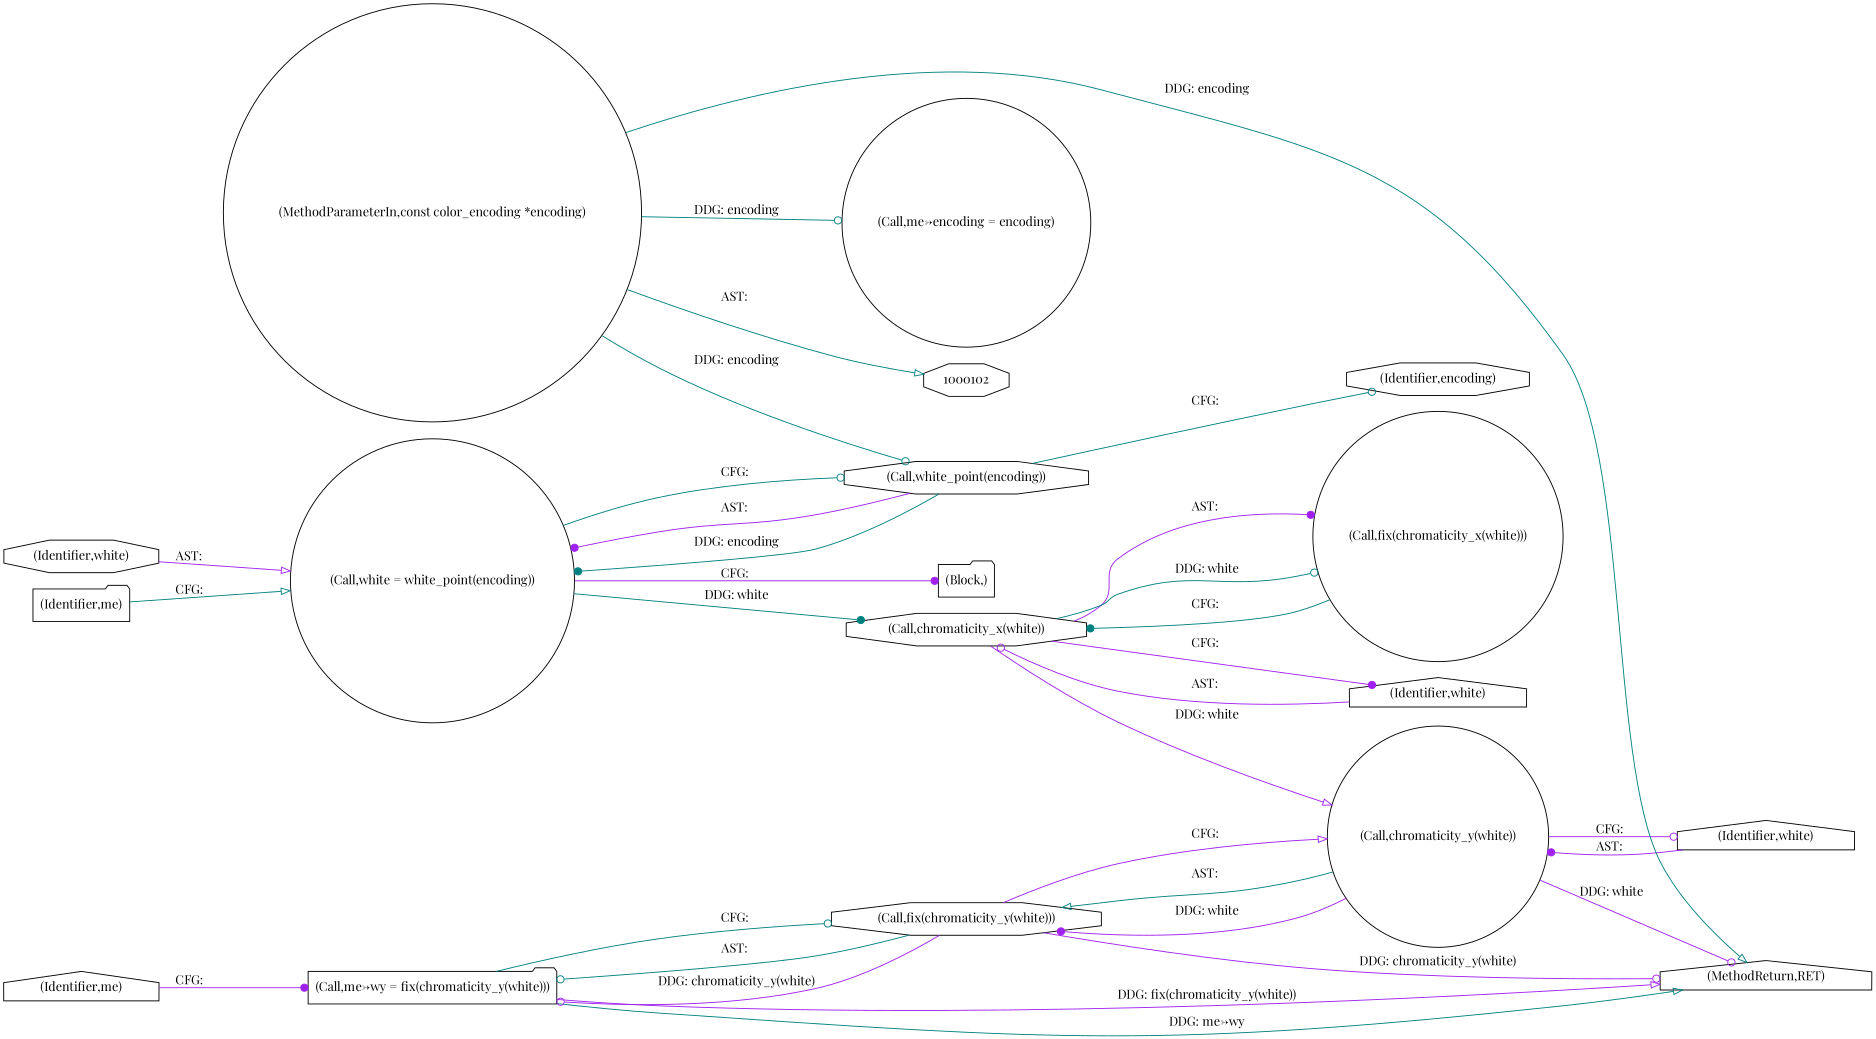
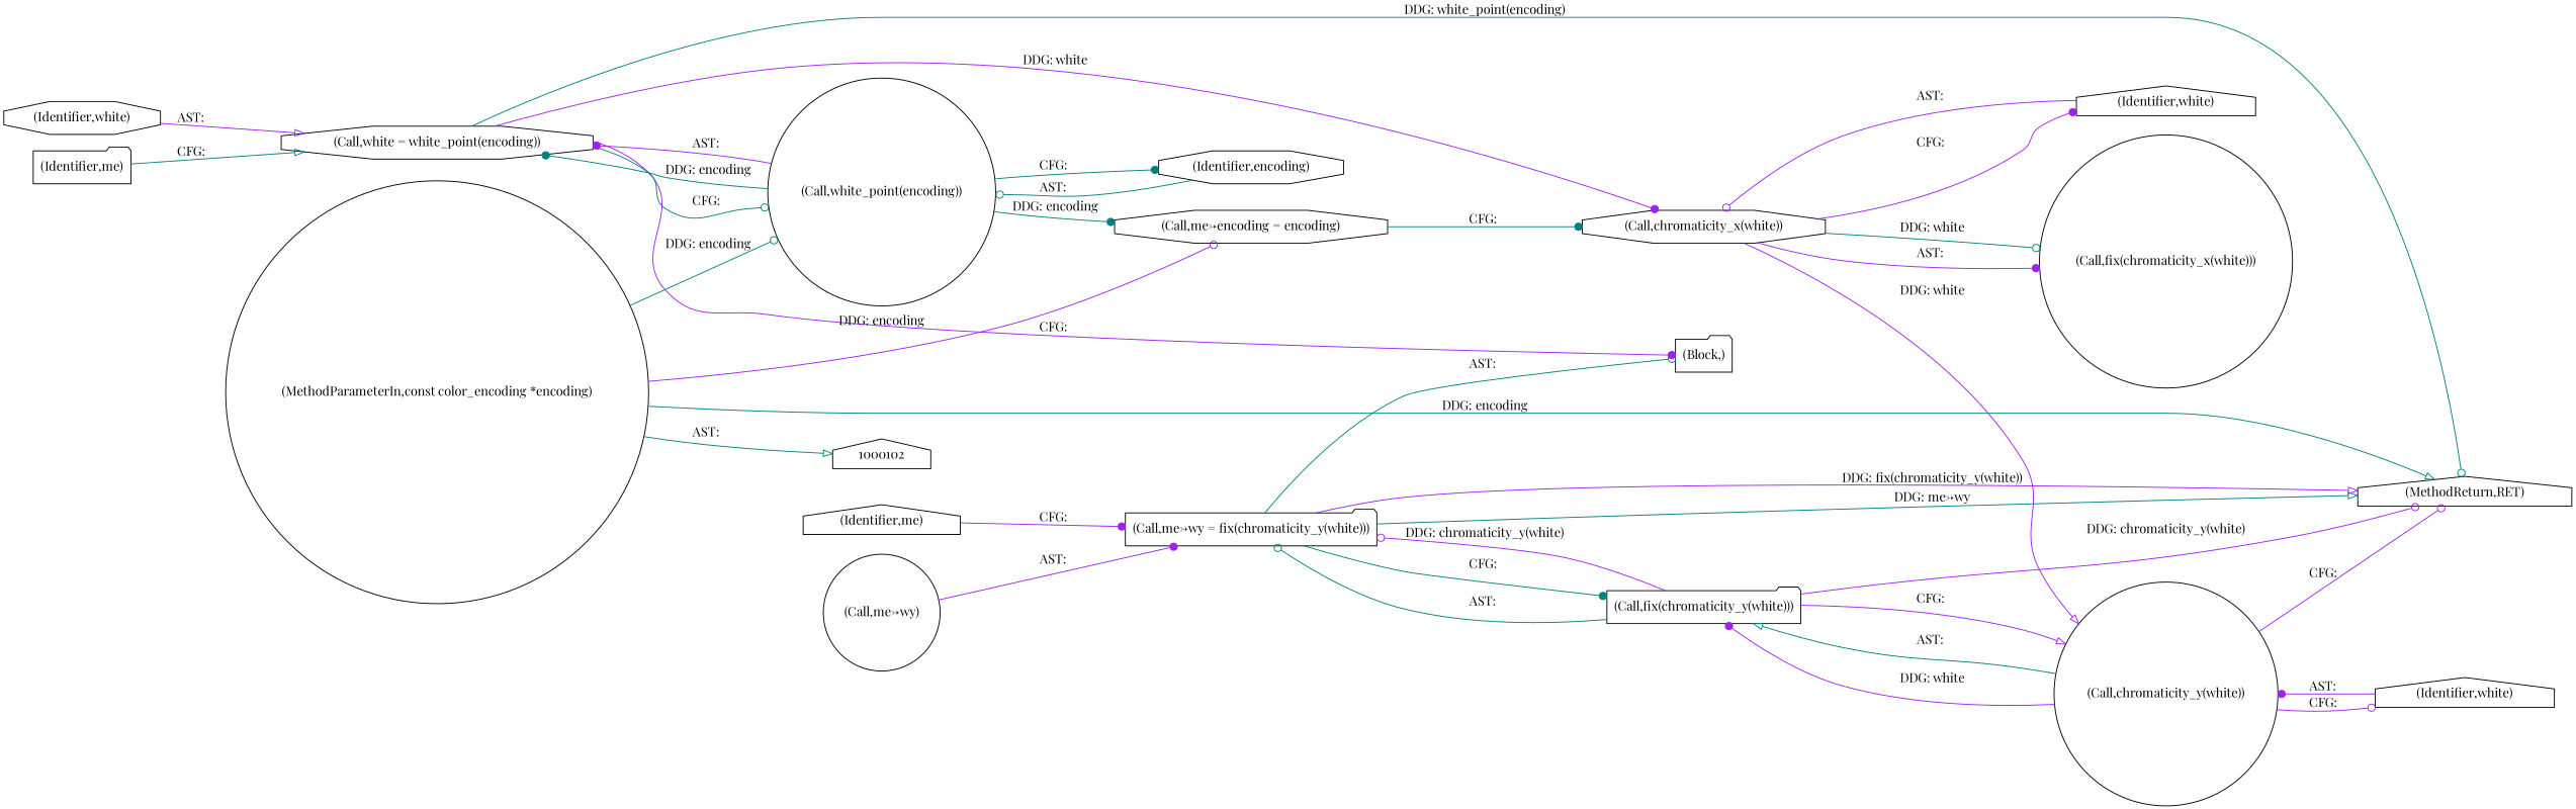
  digraph {
    fontname="Playfair Display"
    rankdir=LR
    node [fontname="Playfair Display" shape=octagon]
    edge [arrowhead=odot color=purple fontname="Playfair Display"]
    n1 [label="(Call,me->wy = fix(chromaticity_y(white)))" shape=folder]
-   n2 [label="(Call,fix(chromaticity_y(white)))"]
+   n2 [label="(Call,fix(chromaticity_y(white)))" shape=folder]
    n3 [label="(Block,)" shape=folder]
    n4 [label="(MethodReturn,RET)" shape=house]
    n5 [label="(Call,chromaticity_y(white))" shape=circle]
    n6 [label="(Identifier,white)" shape=house]
    n7 [label="(Call,chromaticity_x(white))"]
    n8 [label="(Call,fix(chromaticity_x(white)))" shape=circle]
    n9 [label="(Identifier,white)" shape=house]
-   n10 [label="(Call,white = white_point(encoding))" shape=circle]
-   n11 [label="(Call,white_point(encoding))"]
+   n10 [label="(Call,white = white_point(encoding))"]
+   n11 [label="(Call,white_point(encoding))" shape=circle]
    n12 [label="(Identifier,encoding)"]
-   n13 [label="(Call,me->encoding = encoding)" shape=circle]
+   n13 [label="(Call,me->encoding = encoding)"]
    n14 [label="(MethodParameterIn,const color_encoding *encoding)" shape=circle]
-   1000102
+   1000102 [shape=house]
    n16 [label="(Identifier,white)"]
    n17 [label="(Identifier,me)" shape=house]
+   n18 [label="(Call,me->wy)" shape=circle]
    n19 [label="(Identifier,me)" shape=folder]
-   n1 -> n2 [color=teal label="CFG: "]
+   n1 -> n2 [arrowhead=dot color=teal label="CFG: "]
+   n1 -> n3 [color=teal label="AST: "]
    n1 -> n4 [arrowhead=onormal label="DDG: fix(chromaticity_y(white))"]
    n1 -> n4 [arrowhead=onormal color=teal label="DDG: me->wy"]
    n2 -> n1 [color=teal label="AST: "]
    n2 -> n1 [label="DDG: chromaticity_y(white)"]
    n2 -> n4 [label="DDG: chromaticity_y(white)"]
    n2 -> n5 [arrowhead=onormal label="CFG: "]
    n5 -> n2 [arrowhead=onormal color=teal label="AST: "]
    n5 -> n2 [arrowhead=dot label="DDG: white"]
-   n5 -> n4 [label="DDG: white"]
+   n5 -> n4 [label="CFG: "]
    n5 -> n6 [label="CFG: "]
    n6 -> n5 [arrowhead=dot label="AST: "]
    n7 -> n5 [arrowhead=onormal label="DDG: white"]
    n7 -> n8 [arrowhead=dot label="AST: "]
    n7 -> n8 [color=teal label="DDG: white"]
    n7 -> n9 [arrowhead=dot label="CFG: "]
-   n8 -> n7 [arrowhead=dot color=teal label="CFG: "]
+   n13 -> n7 [arrowhead=dot color=teal label="CFG: "]
    n9 -> n7 [label="AST: "]
    n10 -> n3 [arrowhead=dot label="CFG: "]
-   n10 -> n7 [arrowhead=dot color=teal label="DDG: white"]
+   n10 -> n4 [color=teal label="DDG: white_point(encoding)"]
+   n10 -> n7 [arrowhead=dot label="DDG: white"]
    n10 -> n11 [color=teal label="CFG: "]
    n11 -> n10 [arrowhead=dot label="AST: "]
    n11 -> n10 [arrowhead=dot color=teal label="DDG: encoding"]
-   n11 -> n12 [color=teal label="CFG: "]
+   n11 -> n12 [arrowhead=dot color=teal label="CFG: "]
+   n11 -> n13 [arrowhead=dot color=teal label="DDG: encoding"]
+   n12 -> n11 [color=teal label="AST: "]
    n14 -> n4 [arrowhead=onormal color=teal label="DDG: encoding"]
    n14 -> n11 [color=teal label="DDG: encoding"]
-   n14 -> n13 [color=teal label="DDG: encoding"]
+   n14 -> n13 [label="DDG: encoding"]
    n14 -> 1000102 [arrowhead=onormal color=teal label="AST: "]
    n16 -> n10 [arrowhead=onormal label="AST: "]
    n17 -> n1 [arrowhead=dot label="CFG: "]
+   n18 -> n1 [arrowhead=dot label="AST: "]
    n19 -> n10 [arrowhead=onormal color=teal label="CFG: "]
  }
